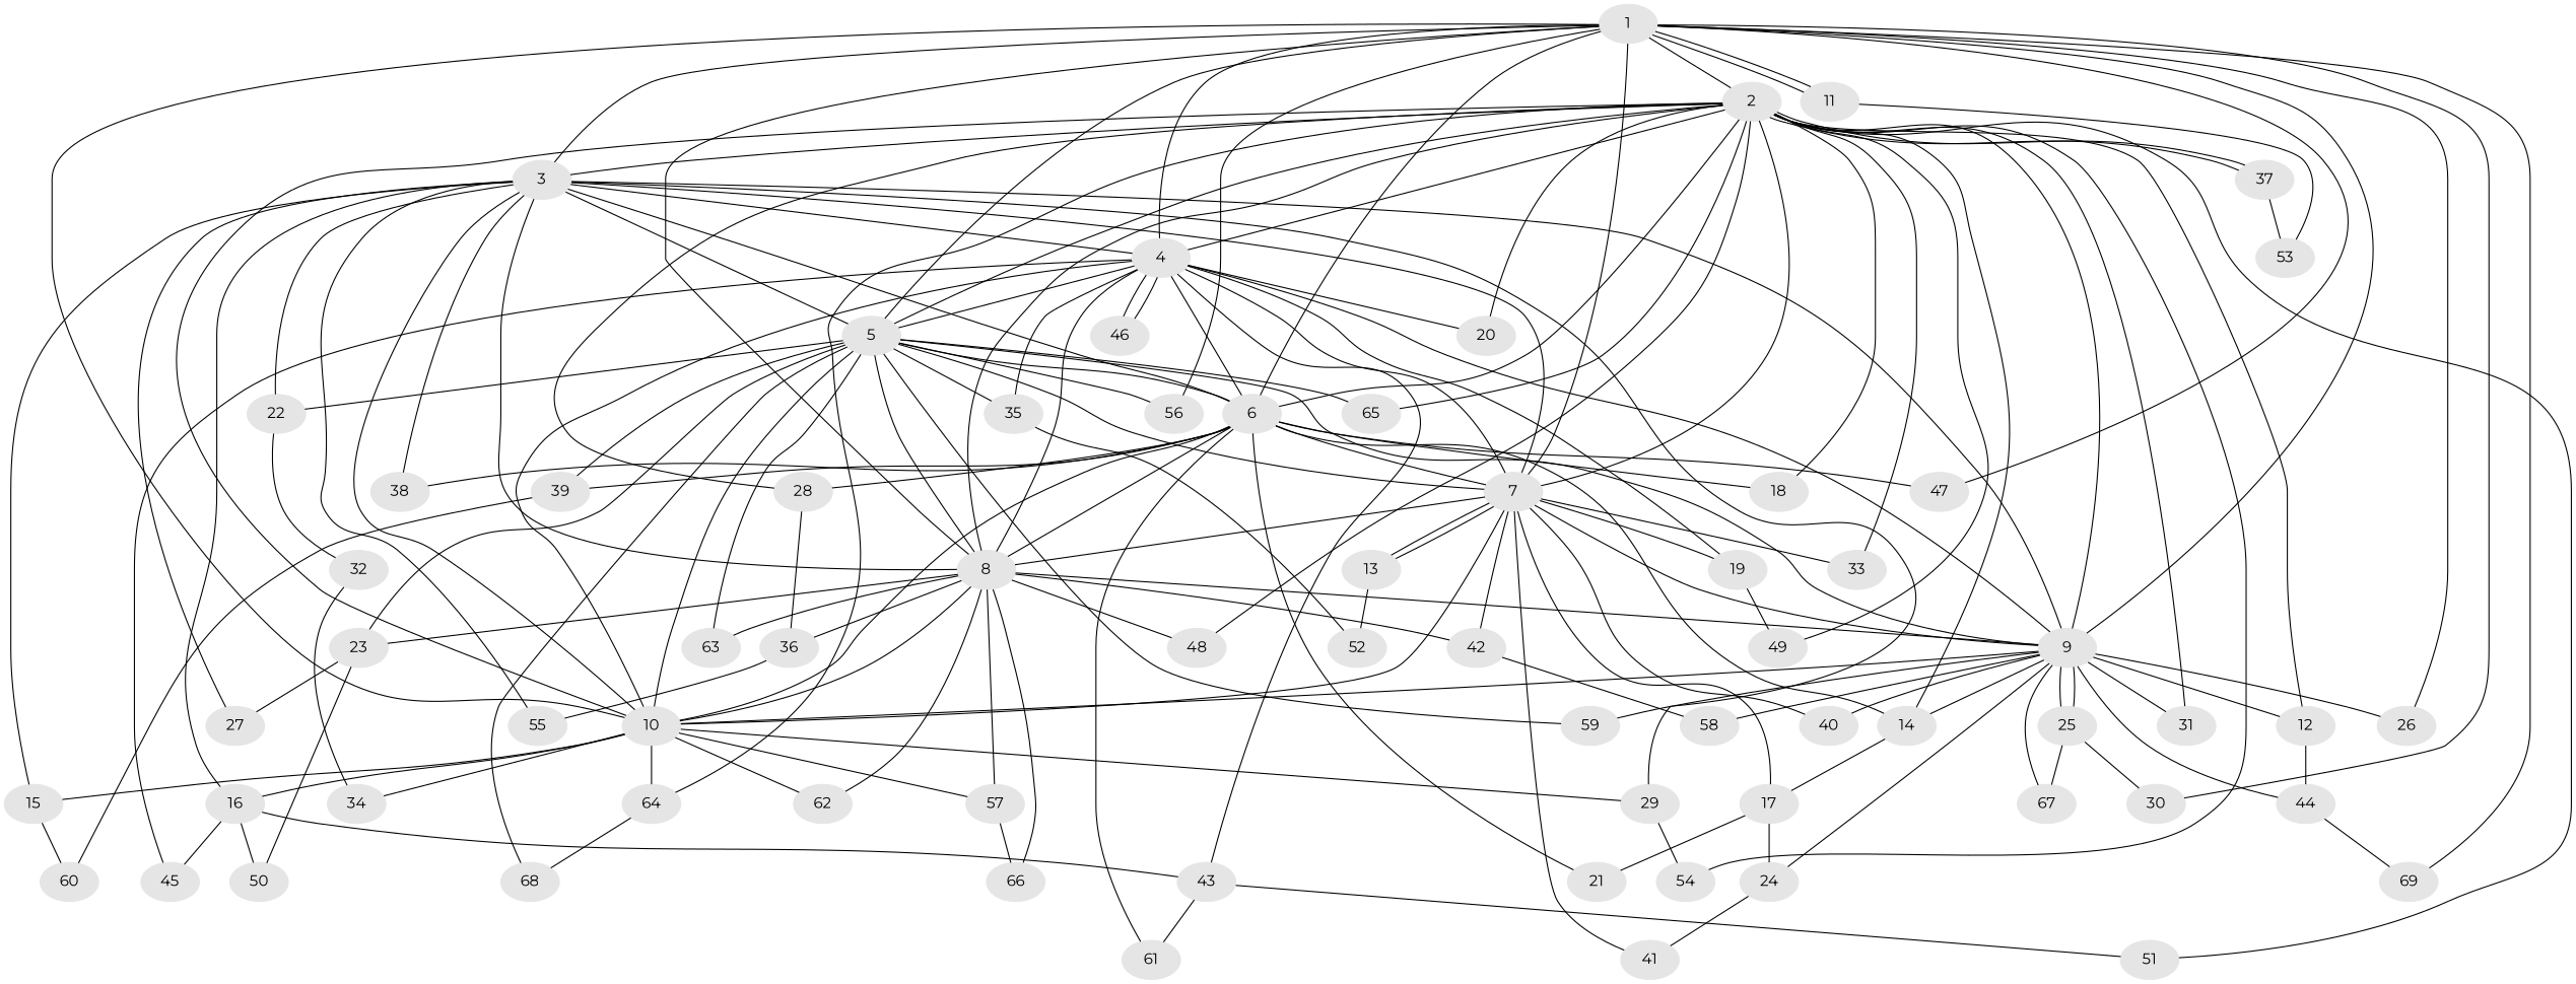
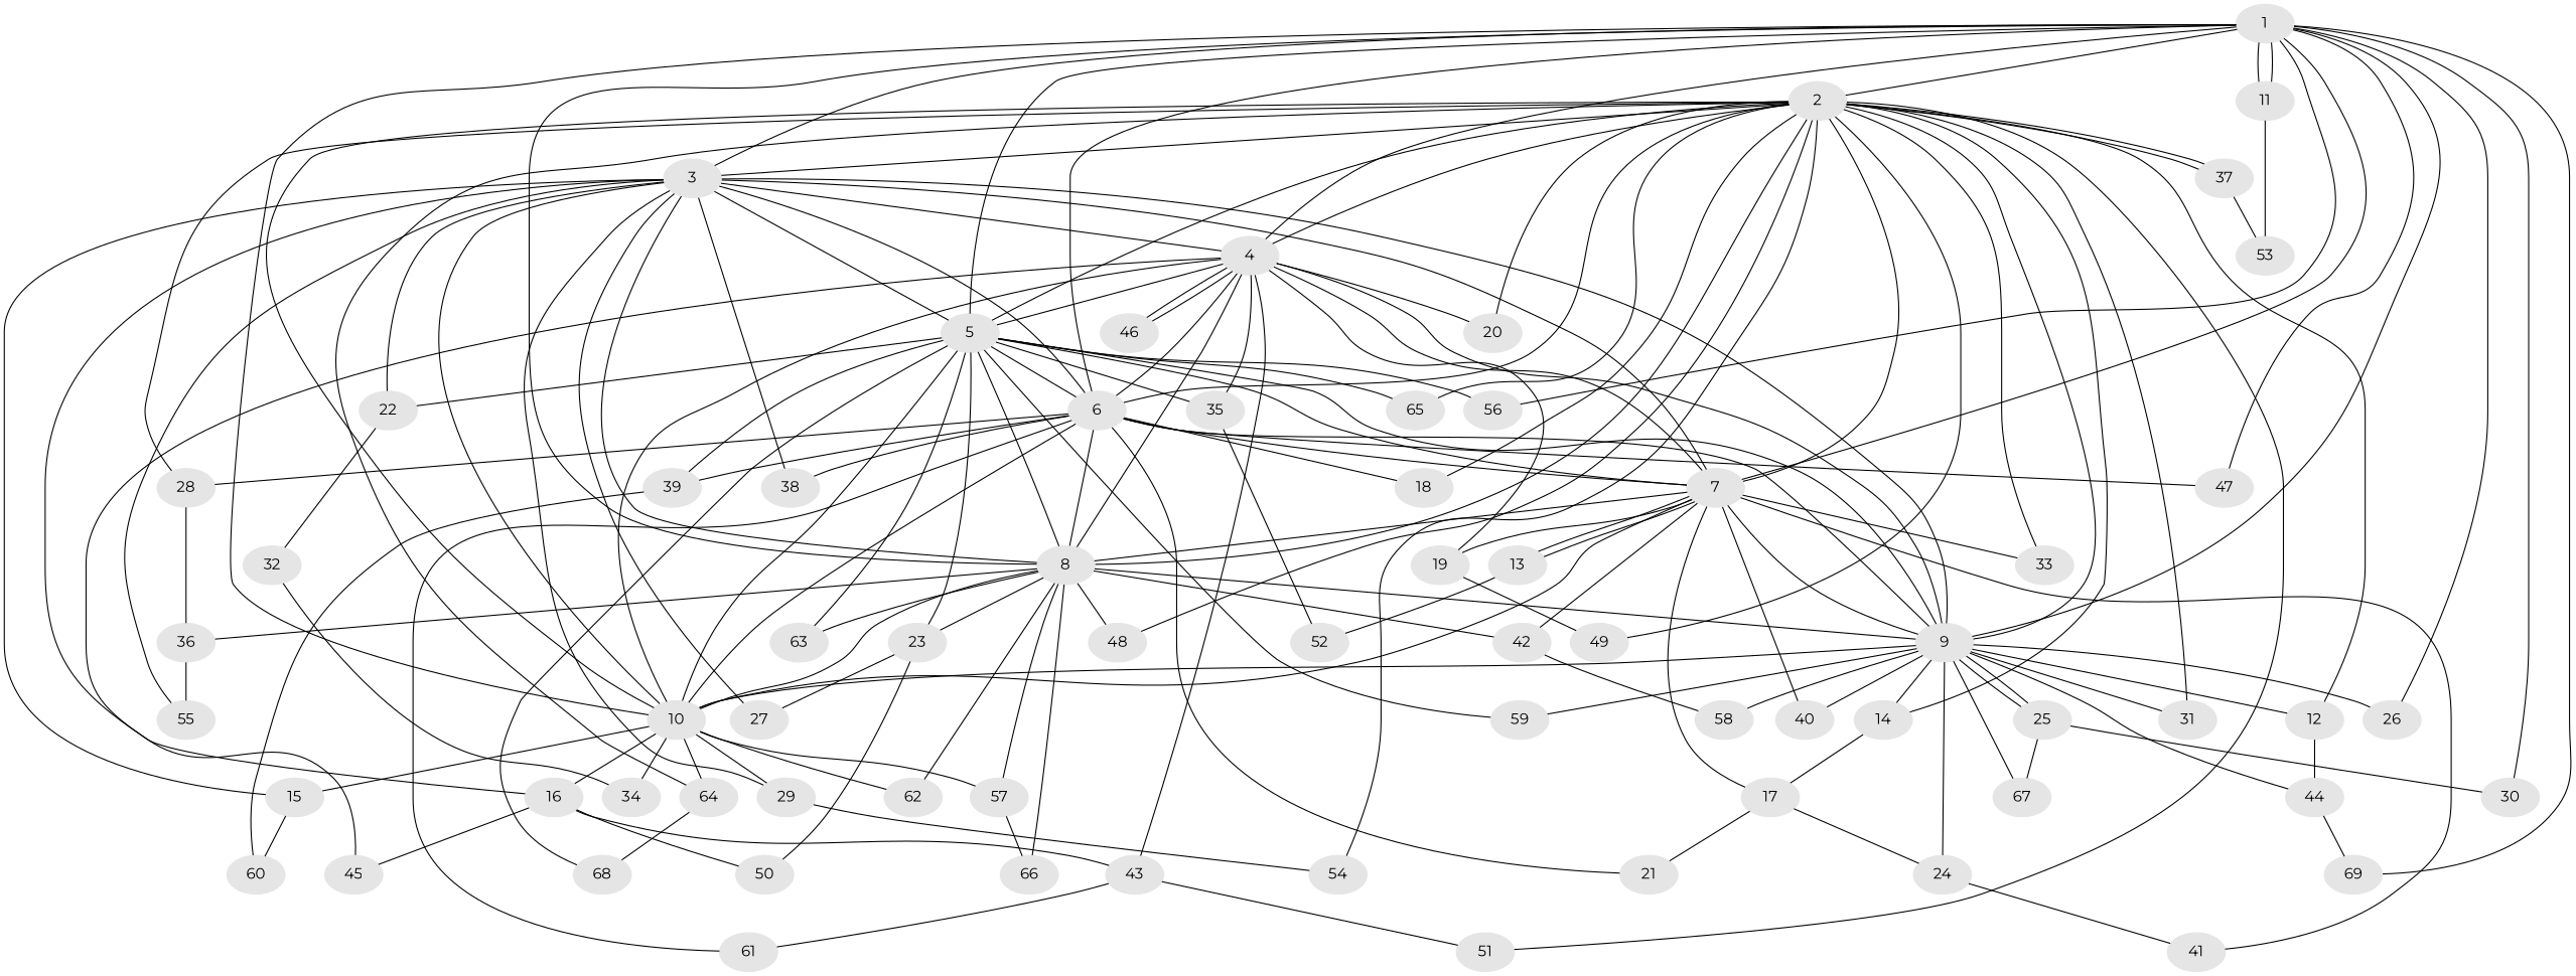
  graph {
    fontname=Montserrat
    node [color=gray90 fontname=Montserrat style=filled]
    edge [fontname=Montserrat]
    1
    2
    3
    4
    5
    6
    7
    8
    9
    10
    11
    26
    30
    47
    56
    69
    12
    14
    18
    20
    28
    31
    33
    37
    48
    49
    51
    54
    64
    65
    15
    16
    22
    27
    29
    38
    55
    19
    35
    43
    45
    46
    23
    39
    59
    63
    68
    21
    61
    13
    17
    40
    41
    42
    36
    57
    62
    66
    24
    25
    44
    58
    67
    34
    53
    60
    50
    32
    52
    1 -- 2
    1 -- 3
    1 -- 4
    1 -- 5
    1 -- 6
    1 -- 7
    1 -- 8
    1 -- 9
    1 -- 10
    1 -- 11
    1 -- 11
    1 -- 26
    1 -- 30
    1 -- 47
    1 -- 56
    1 -- 69
    2 -- 3
    2 -- 4
    2 -- 5
    2 -- 6
    2 -- 7
    2 -- 8
    2 -- 9
    2 -- 10
    2 -- 12
    2 -- 14
    2 -- 18
    2 -- 20
    2 -- 28
    2 -- 31
    2 -- 33
    2 -- 37
    2 -- 37
    2 -- 48
    2 -- 49
    2 -- 51
    2 -- 54
    2 -- 64
    2 -- 65
    3 -- 4
    3 -- 5
    3 -- 6
    3 -- 7
    3 -- 8
    3 -- 9
    3 -- 10
    3 -- 15
    3 -- 16
    3 -- 22
    3 -- 27
    3 -- 29
    3 -- 38
    3 -- 55
    4 -- 5
    4 -- 6
    4 -- 7
    4 -- 8
    4 -- 9
    4 -- 10
    4 -- 20
    4 -- 19
    4 -- 35
    4 -- 43
    4 -- 45
    4 -- 46
    4 -- 46
    5 -- 6
    5 -- 7
    5 -- 8
    5 -- 9
    5 -- 10
    5 -- 56
    5 -- 65
    5 -- 22
    5 -- 35
    5 -- 23
    5 -- 39
    5 -- 59
    5 -- 63
    5 -- 68
    6 -- 7
    6 -- 8
-   6 -- 14
+   6 -- 9
    6 -- 10
    6 -- 47
    6 -- 18
    6 -- 28
    6 -- 38
    6 -- 39
    6 -- 21
    6 -- 61
    7 -- 8
    7 -- 9
    7 -- 10
    7 -- 33
    7 -- 19
    7 -- 13
    7 -- 13
    7 -- 17
    7 -- 40
    7 -- 41
    7 -- 42
    8 -- 9
    8 -- 10
    8 -- 48
    8 -- 23
    8 -- 63
    8 -- 42
    8 -- 36
    8 -- 57
    8 -- 62
    8 -- 66
    9 -- 10
    9 -- 26
    9 -- 12
    9 -- 14
    9 -- 31
    9 -- 59
    9 -- 40
    9 -- 24
    9 -- 25
    9 -- 25
    9 -- 44
    9 -- 58
    9 -- 67
    10 -- 64
    10 -- 15
    10 -- 16
    10 -- 29
    10 -- 57
    10 -- 62
    10 -- 34
    11 -- 53
    12 -- 44
    14 -- 17
    28 -- 36
    37 -- 53
    64 -- 68
    15 -- 60
    16 -- 43
    16 -- 45
    16 -- 50
    22 -- 32
    29 -- 54
    19 -- 49
    35 -- 52
    43 -- 51
    43 -- 61
    23 -- 27
    23 -- 50
    39 -- 60
    13 -- 52
    17 -- 21
    17 -- 24
    42 -- 58
    36 -- 55
    57 -- 66
    24 -- 41
    25 -- 30
    25 -- 67
    44 -- 69
    32 -- 34
  }
